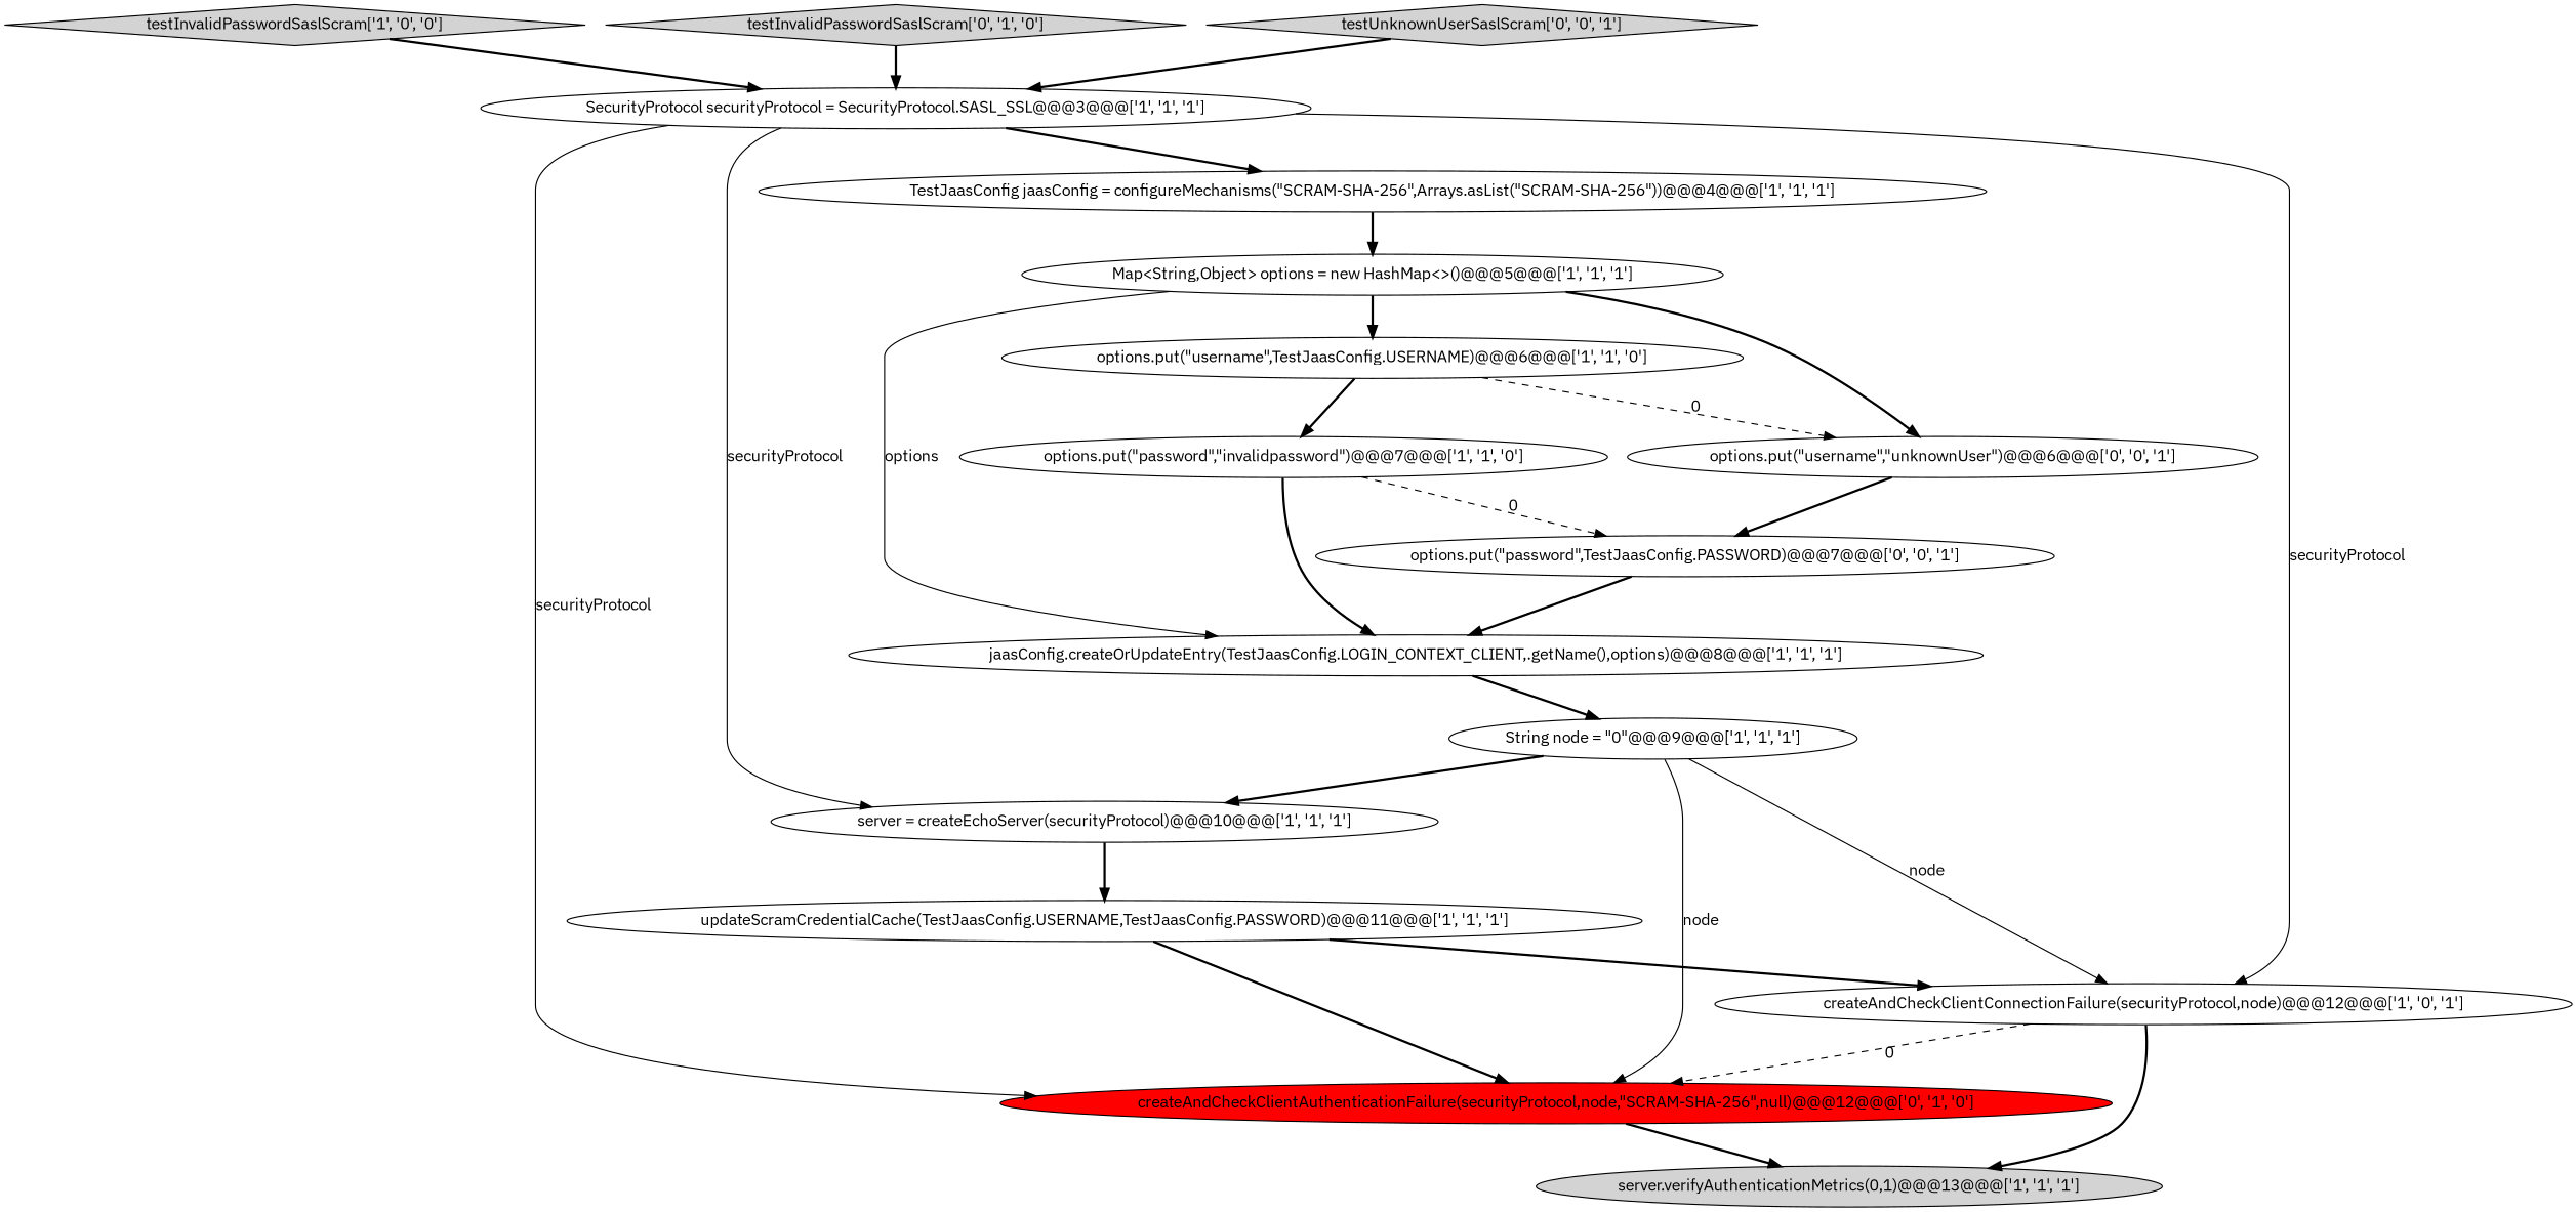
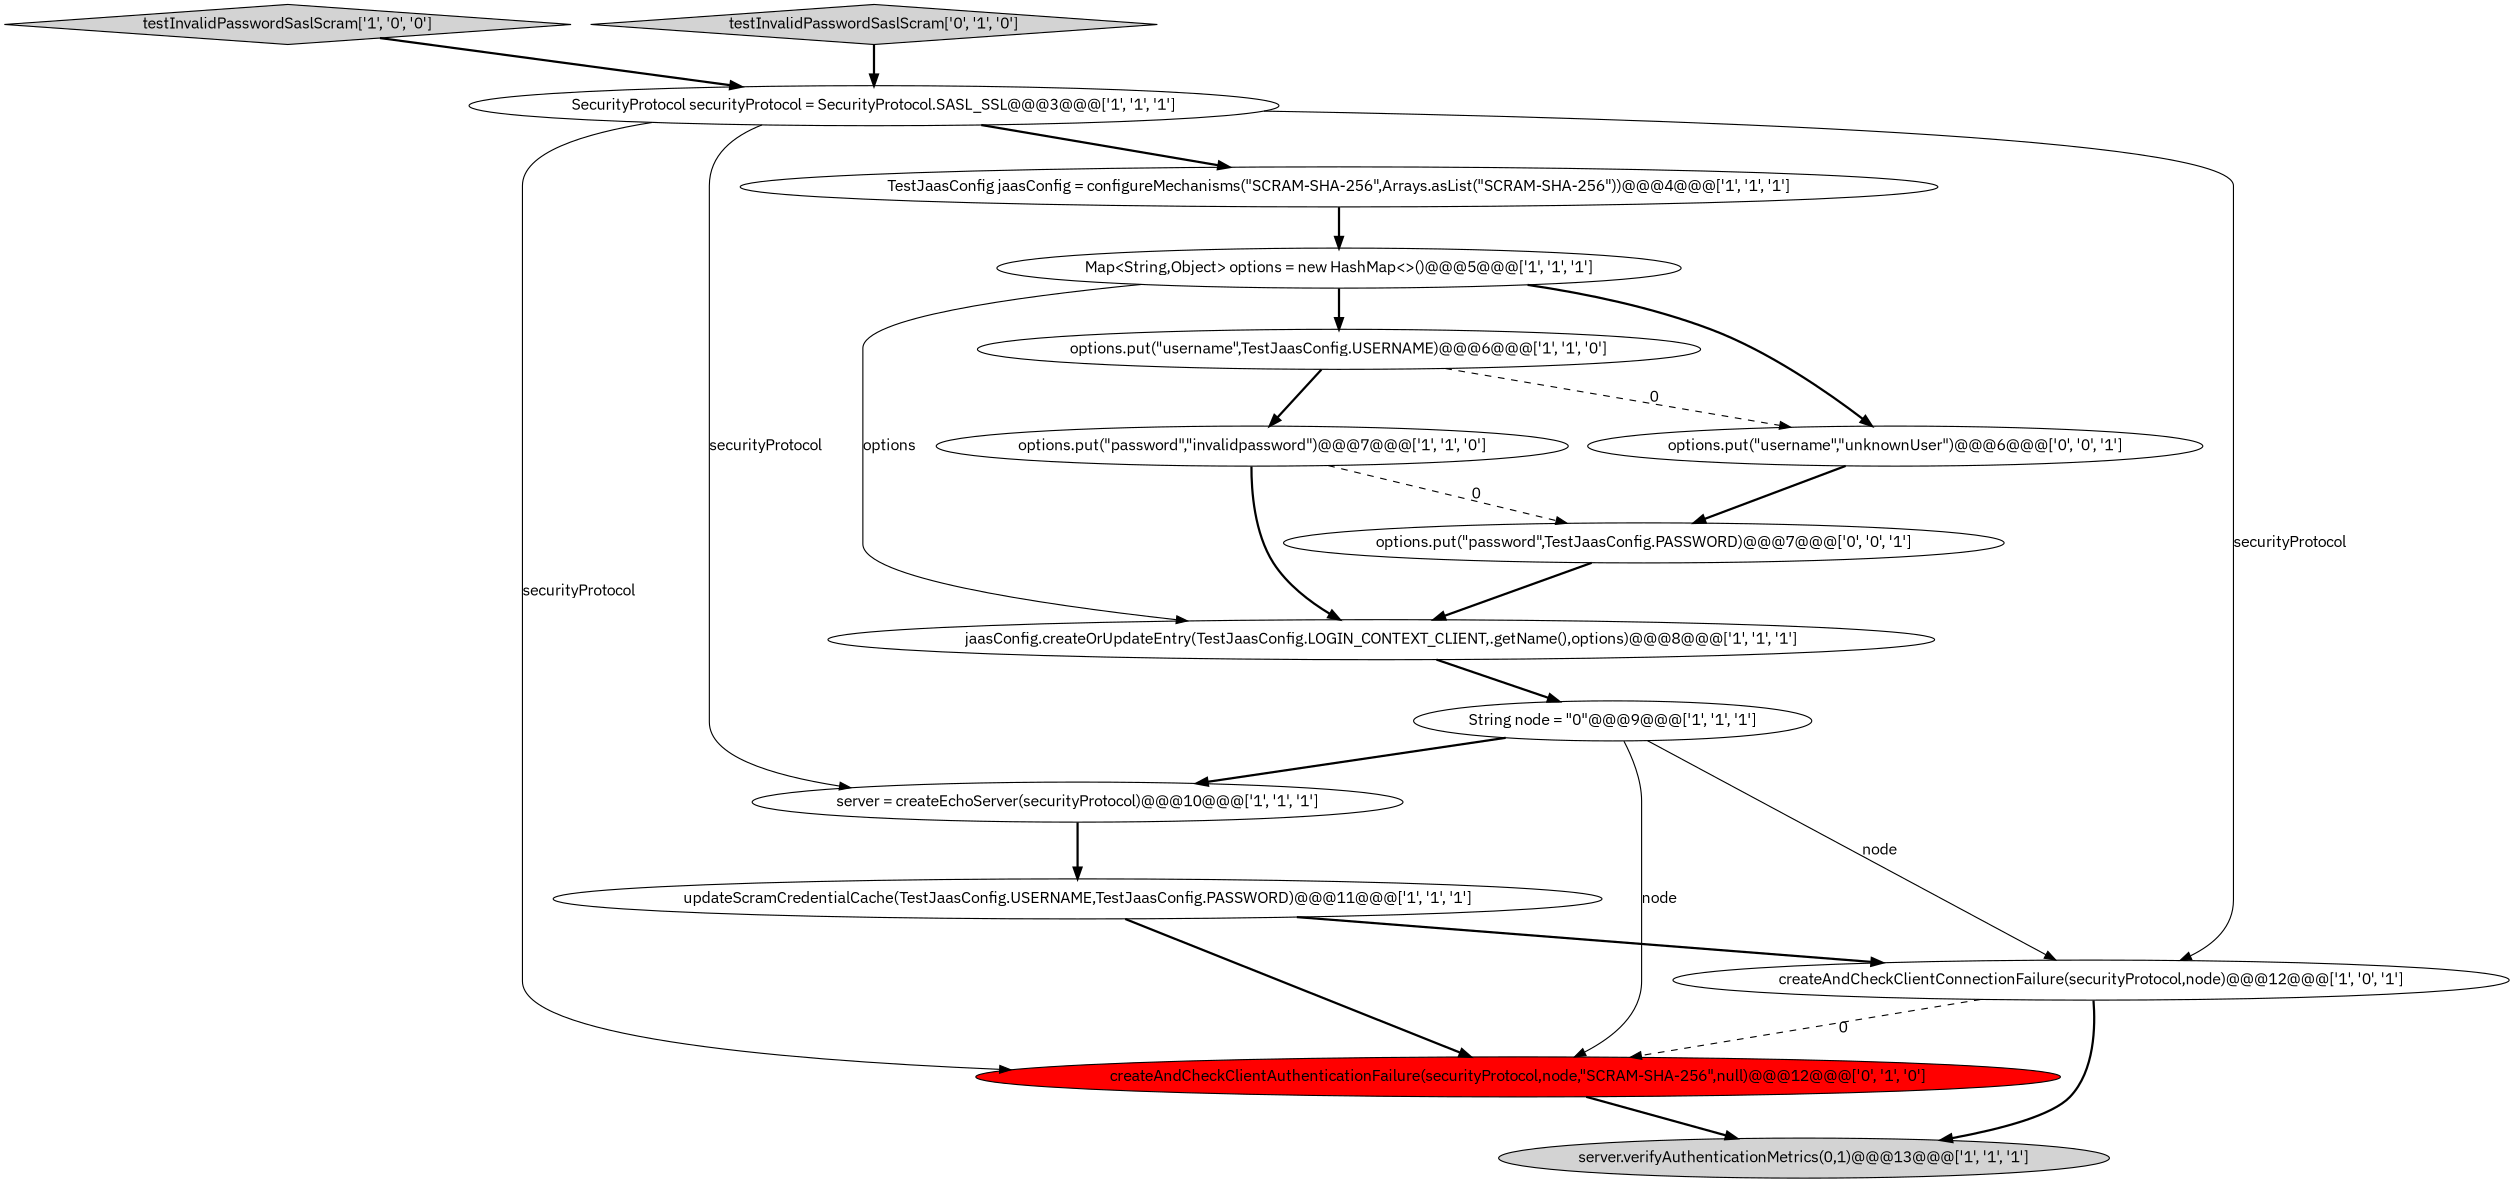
  digraph {
    fontname="IBM Plex Sans"
    node [fillcolor=white shape=ellipse style=filled fontname="IBM Plex Sans"]
    edge [style=bold fontname="IBM Plex Sans"]
    n1 [fillcolor=lightgray label="testInvalidPasswordSaslScram['1', '0', '0']" shape=diamond]
    n2 [label="SecurityProtocol securityProtocol = SecurityProtocol.SASL_SSL@@@3@@@['1', '1', '1']"]
    n3 [fillcolor=lightgray label="server.verifyAuthenticationMetrics(0,1)@@@13@@@['1', '1', '1']"]
    n4 [label="TestJaasConfig jaasConfig = configureMechanisms(\"SCRAM-SHA-256\",Arrays.asList(\"SCRAM-SHA-256\"))@@@4@@@['1', '1', '1']"]
    n5 [label="Map<String,Object> options = new HashMap<>()@@@5@@@['1', '1', '1']"]
    n6 [fillcolor=red label="createAndCheckClientAuthenticationFailure(securityProtocol,node,\"SCRAM-SHA-256\",null)@@@12@@@['0', '1', '0']"]
    n7 [label="createAndCheckClientConnectionFailure(securityProtocol,node)@@@12@@@['1', '0', '1']"]
    n8 [label="server = createEchoServer(securityProtocol)@@@10@@@['1', '1', '1']"]
    n9 [label="jaasConfig.createOrUpdateEntry(TestJaasConfig.LOGIN_CONTEXT_CLIENT,.getName(),options)@@@8@@@['1', '1', '1']"]
    n10 [label="String node = \"0\"@@@9@@@['1', '1', '1']"]
    n11 [fillcolor=lightgray label="testInvalidPasswordSaslScram['0', '1', '0']" shape=diamond]
    n12 [label="options.put(\"username\",\"unknownUser\")@@@6@@@['0', '0', '1']"]
    n13 [label="options.put(\"password\",TestJaasConfig.PASSWORD)@@@7@@@['0', '0', '1']"]
-   n14 [fillcolor=lightgray label="testUnknownUserSaslScram['0', '0', '1']" shape=diamond]
    n15 [label="updateScramCredentialCache(TestJaasConfig.USERNAME,TestJaasConfig.PASSWORD)@@@11@@@['1', '1', '1']"]
    n16 [label="options.put(\"username\",TestJaasConfig.USERNAME)@@@6@@@['1', '1', '0']"]
    n17 [label="options.put(\"password\",\"invalidpassword\")@@@7@@@['1', '1', '0']"]
    n1 -> n2
    n2 -> n4
    n2 -> n6 [label=securityProtocol style=solid]
    n2 -> n7 [label=securityProtocol style=solid]
    n2 -> n8 [label=securityProtocol style=solid]
    n4 -> n5
    n5 -> n9 [label=options style=solid]
    n5 -> n12
    n5 -> n16
    n6 -> n3
    n7 -> n3
    n7 -> n6 [label=0 style=dashed]
    n8 -> n15
    n9 -> n10
    n10 -> n6 [label="node" style=solid]
    n10 -> n7 [label="node" style=solid]
    n10 -> n8
    n11 -> n2
    n12 -> n13
    n13 -> n9
-   n14 -> n2
    n15 -> n6
    n15 -> n7
    n16 -> n12 [label=0 style=dashed]
    n16 -> n17
    n17 -> n9
    n17 -> n13 [label=0 style=dashed]
  }
